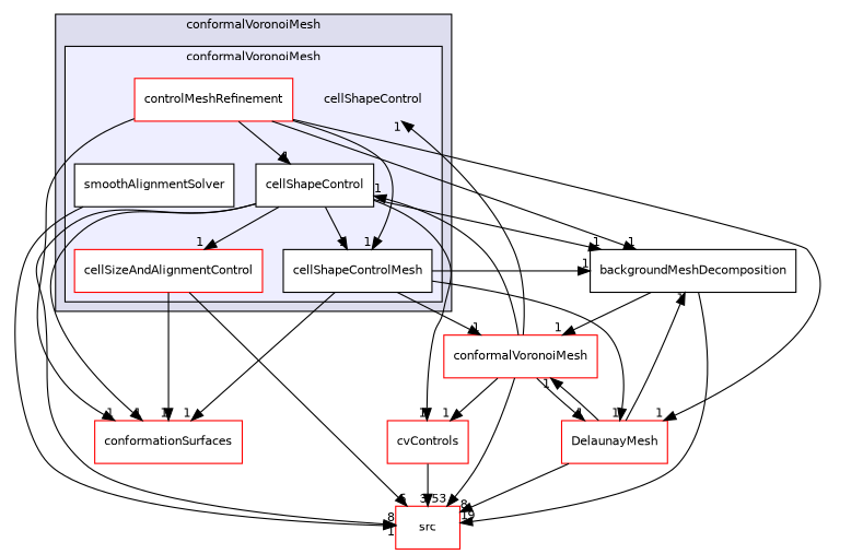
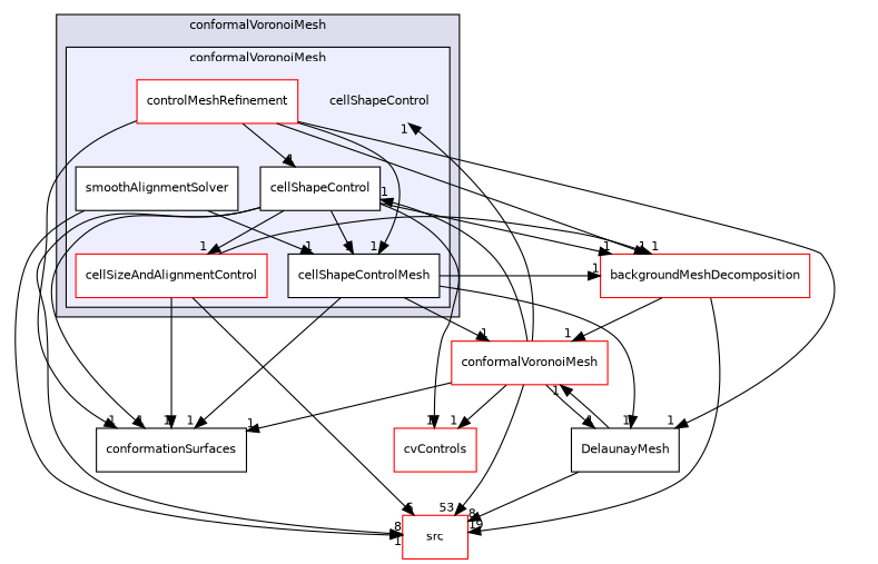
  digraph {
    compound=true
    node [fontname=Helvetica fontsize=10 shape=box color=red]
    edge [headlabel=1 labeldistance=1.5 labelfontname=Helvetica labelfontsize=10]
    n1 [label=cellShapeControl shape=plaintext color=""]
    n2 [color=black fillcolor=white label=cellShapeControl style=filled]
    n3 [color=black fillcolor=white label=cellShapeControlMesh style=filled]
    n4 [fillcolor=white label=cellSizeAndAlignmentControl style=filled]
    n5 [fillcolor=white label=controlMeshRefinement style=filled]
    n6 [color=black fillcolor=white label=smoothAlignmentSolver style=filled]
    n7 [label=src]
-   n8 [label=conformationSurfaces]
-   n9 [label=backgroundMeshDecomposition color=""]
+   n8 [label=conformationSurfaces color=""]
+   n9 [label=backgroundMeshDecomposition]
    n10 [label=cvControls]
    n11 [label=conformalVoronoiMesh]
-   n12 [label=DelaunayMesh]
+   n12 [label=DelaunayMesh color=""]
    subgraph cluster_1 {
      bgcolor="#ddddee"
      fontname=Helvetica
      fontsize=10
      label=conformalVoronoiMesh
      pencolor=black
      subgraph cluster_2 {
        bgcolor="#eeeeff"
        fontname=Helvetica
        fontsize=10
        label=conformalVoronoiMesh
        pencolor=black
        n1
        n2
        n3
        n4
        n5
        n6
      }
    }
    n2 -> n3
    n2 -> n4
    n2 -> n7 [headlabel=8]
    n2 -> n8
    n2 -> n9
    n2 -> n10
    n3 -> n8
    n3 -> n9
    n3 -> n11
    n3 -> n12
    n4 -> n7 [headlabel=6]
    n4 -> n8
    n5 -> n2
    n5 -> n3
    n5 -> n8
    n5 -> n9
    n5 -> n12
+   n6 -> n3
    n6 -> n7
    n9 -> n7 [headlabel=19]
    n9 -> n11
-   n10 -> n7 [headlabel=3]
    n11 -> n1
    n11 -> n2
    n11 -> n7 [headlabel=53]
+   n11 -> n8
    n11 -> n10
    n11 -> n12
    n12 -> n7 [headlabel=8]
-   n12 -> n9
+   n4 -> n9
    n12 -> n11
  }
